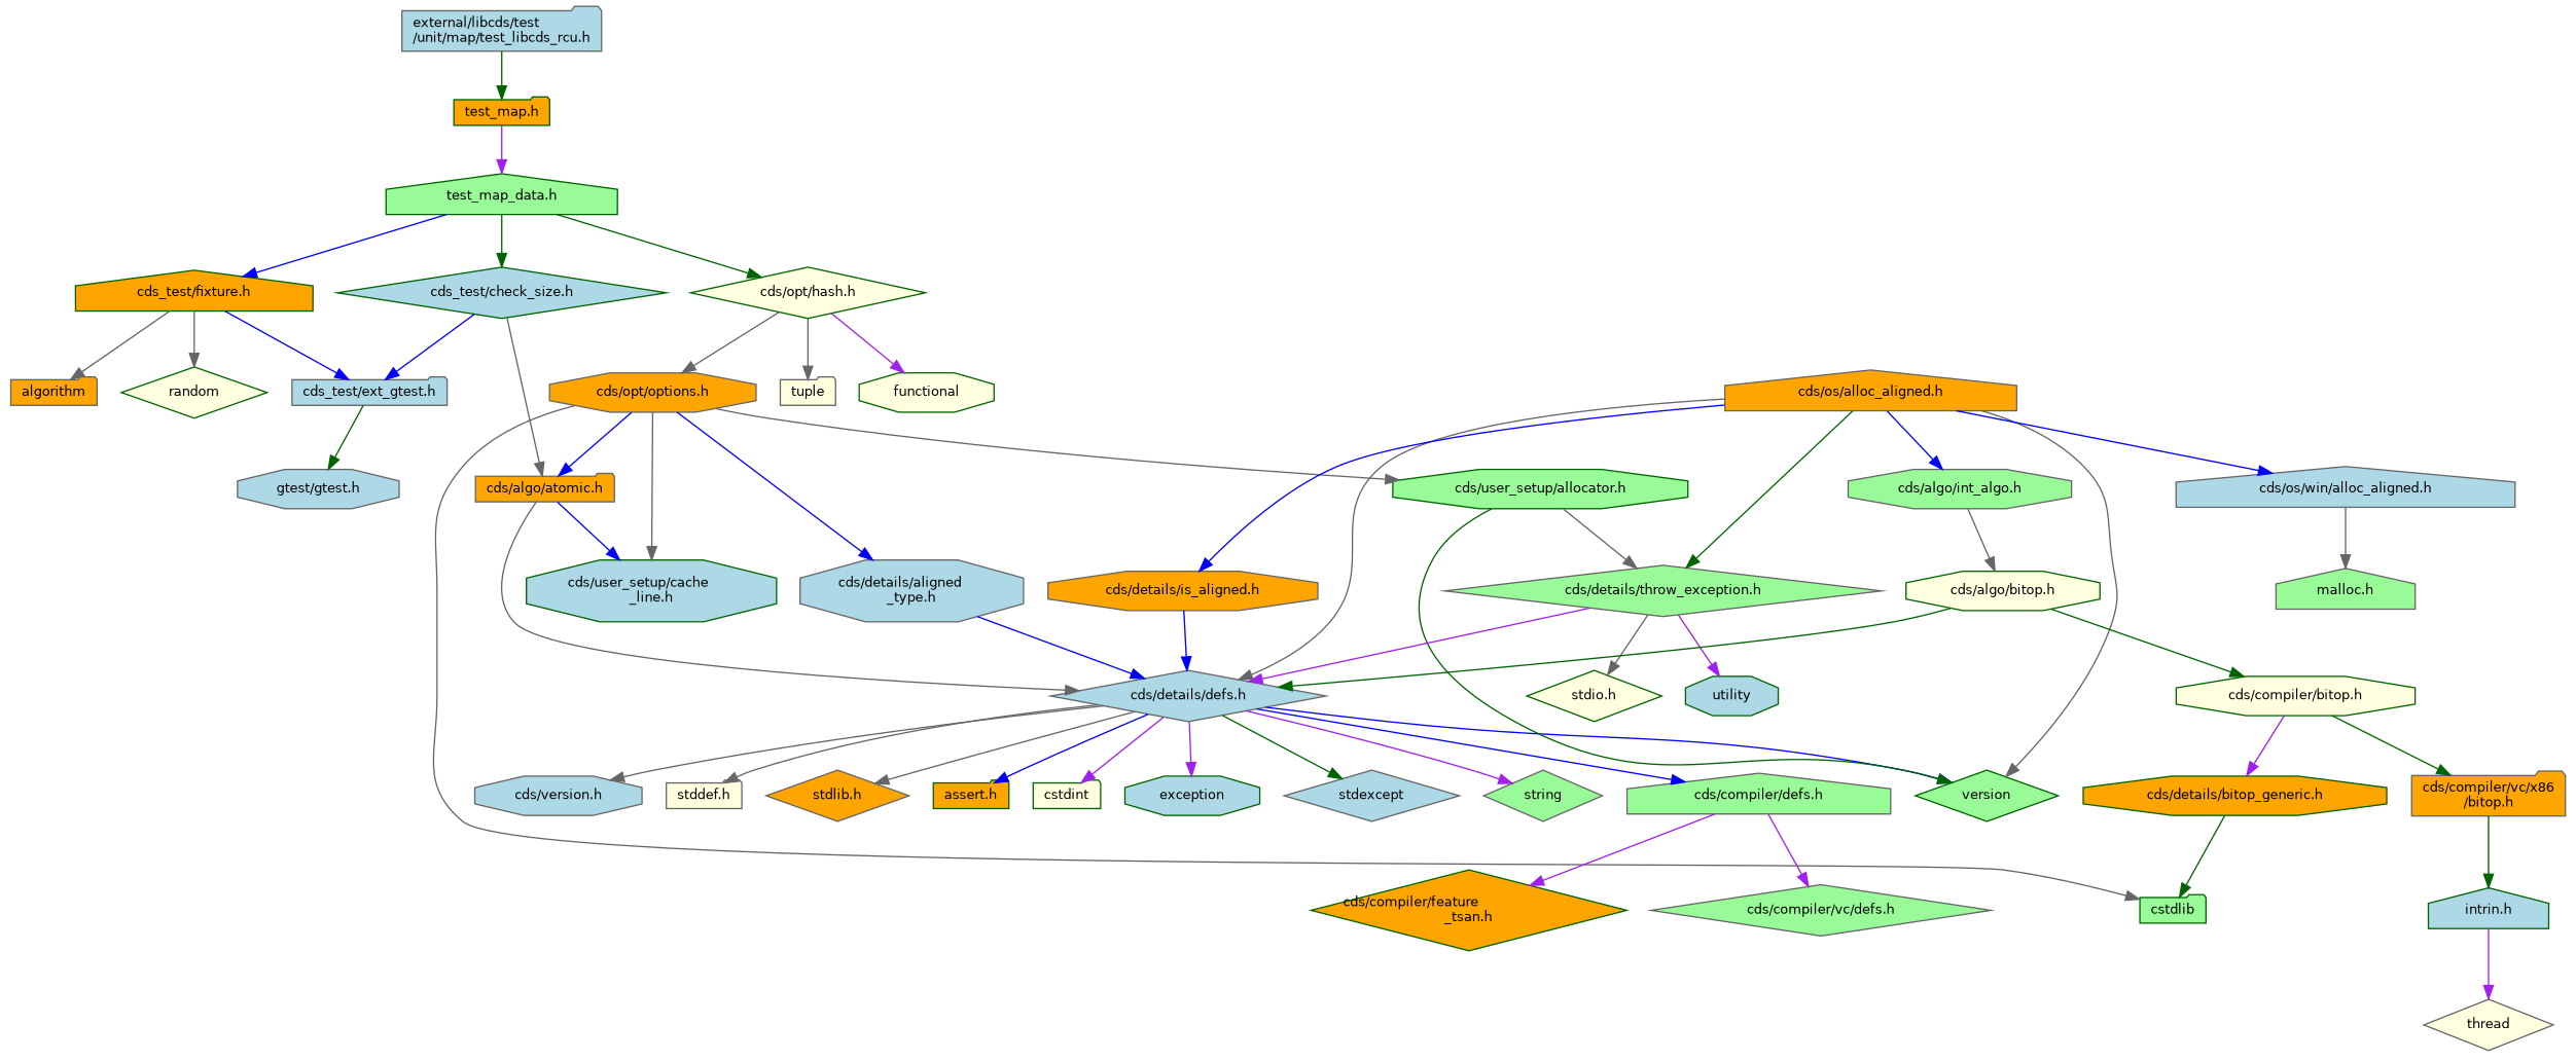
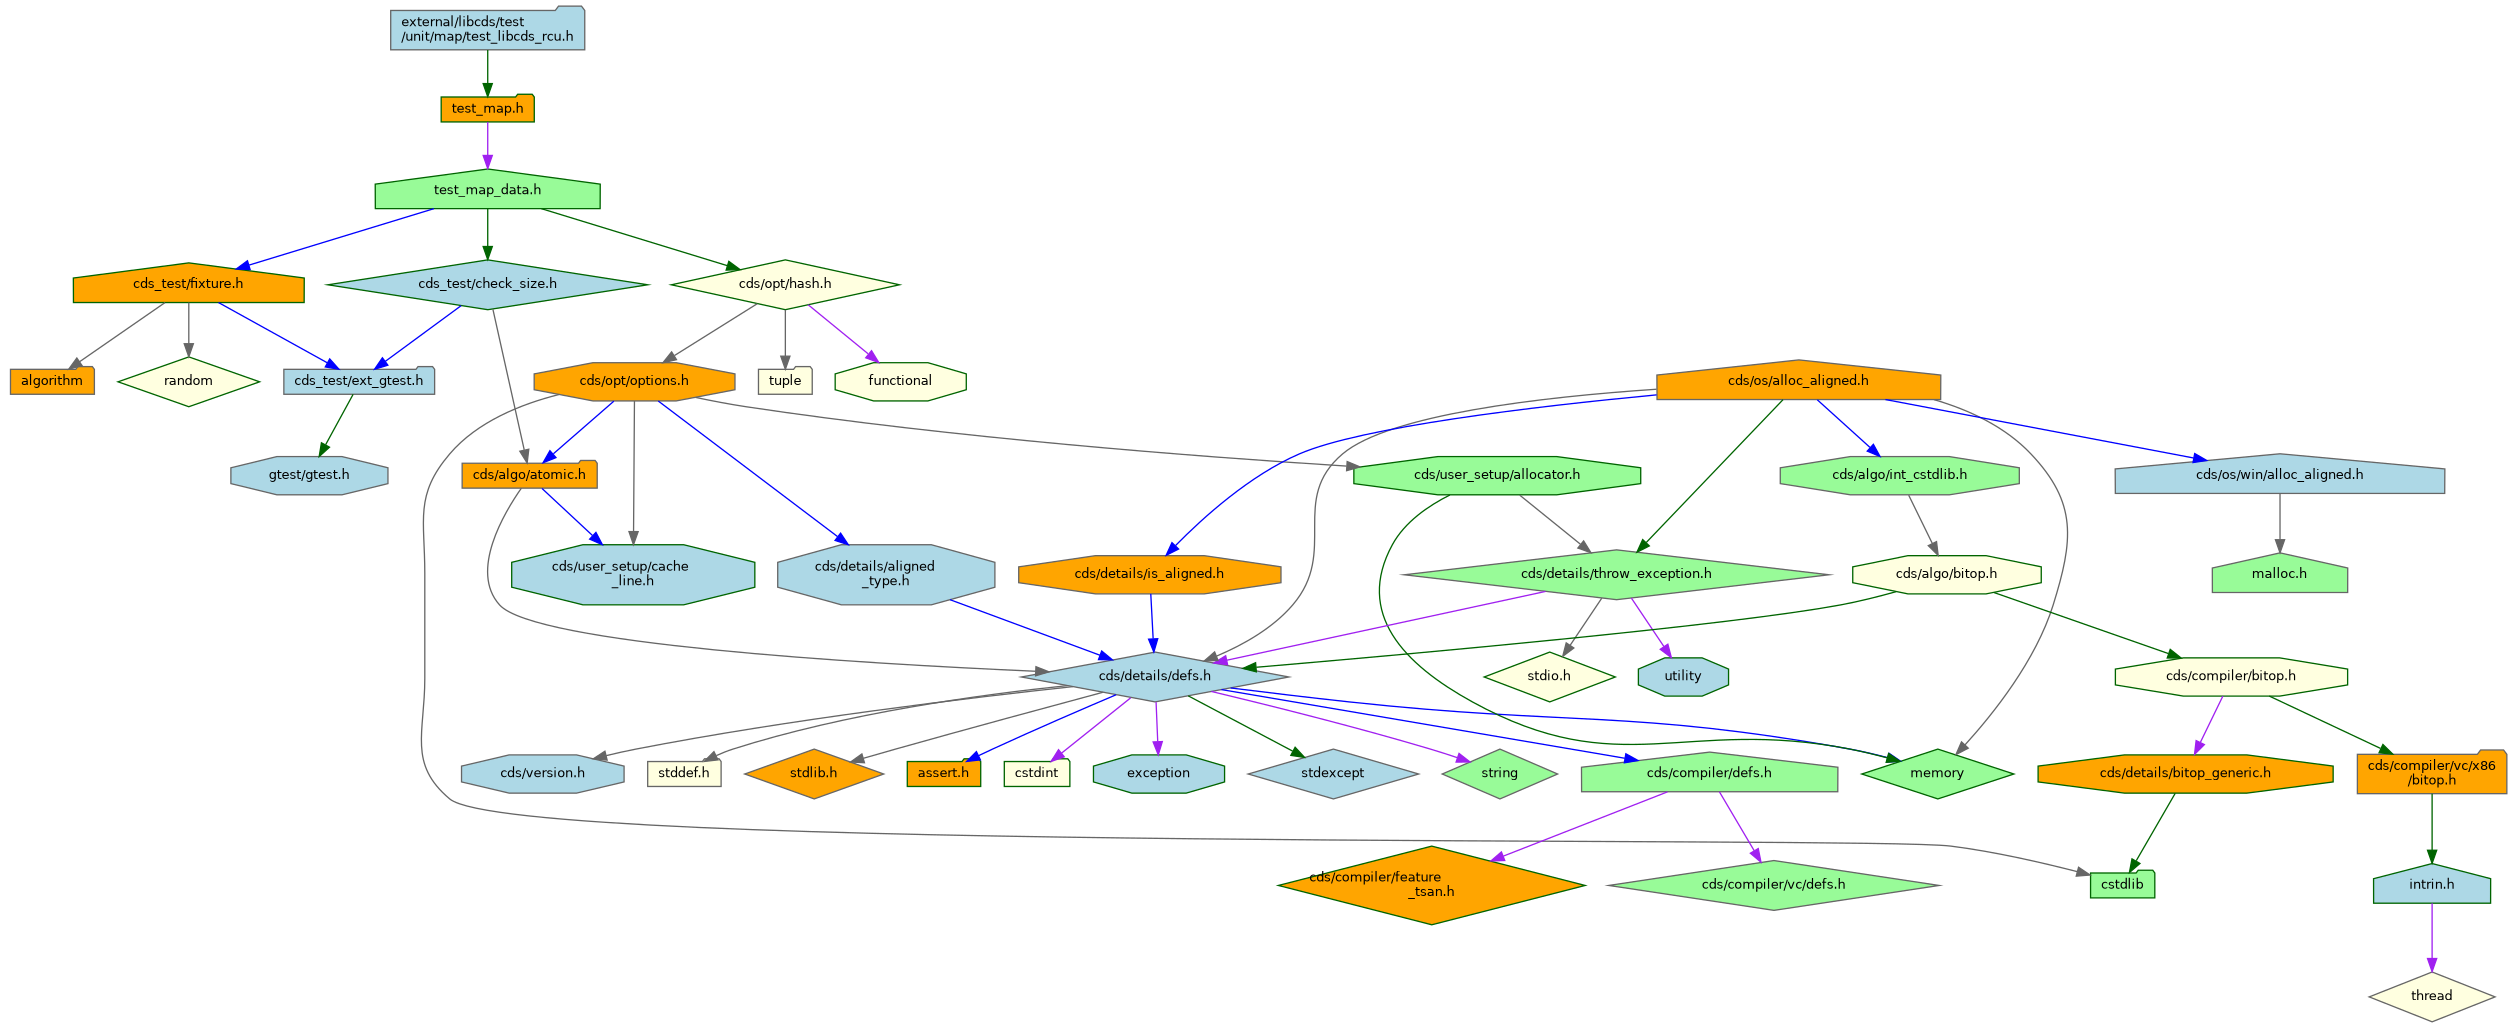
  digraph {
    node [color=gray40 fillcolor=lightblue fontname=Helvetica fontsize=10 shape=octagon style=filled]
    edge [color=gray40 fontname=Helvetica fontsize=10 labelfontname=Helvetica labelfontsize=10 style=solid]
    n1 [fontcolor=black height=0.2 label="external/libcds/test\l/unit/map/test_libcds_rcu.h" shape=folder width=0.4]
    n2 [color=darkgreen fillcolor=orange height=0.2 label="test_map.h" shape=folder width=0.4]
    n3 [color=darkgreen fillcolor=palegreen height=0.2 label="test_map_data.h" shape=house width=0.4]
    n4 [color=darkgreen height=0.2 label="cds_test/check_size.h" shape=diamond width=0.4]
    n5 [color=darkgreen fillcolor=orange height=0.2 label="cds_test/fixture.h" shape=house width=0.4]
    n6 [color=darkgreen fillcolor=lightyellow height=0.2 label="cds/opt/hash.h" shape=diamond width=0.4]
    n7 [height=0.2 label="cds_test/ext_gtest.h" shape=folder width=0.4]
    n8 [fillcolor=orange height=0.2 label="cds/algo/atomic.h" shape=folder width=0.4]
    n9 [fillcolor=orange height=0.2 label=algorithm shape=folder width=0.4]
    n10 [color=darkgreen fillcolor=lightyellow height=0.2 label=random shape=diamond width=0.4]
    n11 [fillcolor=lightyellow height=0.2 label=tuple shape=folder width=0.4]
    n12 [color=darkgreen fillcolor=lightyellow height=0.2 label=functional width=0.4]
    n13 [fillcolor=orange height=0.2 label="cds/opt/options.h" width=0.4]
    n14 [height=0.2 label="gtest/gtest.h" width=0.4]
    n15 [height=0.2 label="cds/details/defs.h" shape=diamond width=0.4]
    n16 [color=darkgreen height=0.2 label="cds/user_setup/cache\l_line.h" width=0.4]
    n17 [fillcolor=lightyellow height=0.2 label="stddef.h" shape=folder width=0.4]
    n18 [fillcolor=orange height=0.2 label="stdlib.h" shape=diamond width=0.4]
    n19 [color=darkgreen fillcolor=orange height=0.2 label="assert.h" shape=folder width=0.4]
    n20 [color=darkgreen fillcolor=lightyellow height=0.2 label=cstdint shape=folder width=0.4]
    n21 [color=darkgreen height=0.2 label=exception width=0.4]
    n22 [height=0.2 label=stdexcept shape=diamond width=0.4]
    n23 [fillcolor=palegreen height=0.2 label=string shape=diamond width=0.4]
-   n24 [color=darkgreen fillcolor=palegreen height=0.2 label=version shape=diamond width=0.4]
+   n24 [color=darkgreen fillcolor=palegreen height=0.2 label=memory shape=diamond width=0.4]
    n25 [height=0.2 label="cds/version.h" width=0.4]
    n26 [fillcolor=palegreen height=0.2 label="cds/compiler/defs.h" shape=house width=0.4]
    n27 [fillcolor=palegreen height=0.2 label="cds/compiler/vc/defs.h" shape=diamond width=0.4]
    n28 [color=darkgreen fillcolor=orange height=0.2 label="cds/compiler/feature\l_tsan.h" shape=diamond width=0.4]
    n29 [color=darkgreen fillcolor=palegreen height=0.2 label=cstdlib shape=folder width=0.4]
    n30 [height=0.2 label="cds/details/aligned\l_type.h" width=0.4]
    n31 [color=darkgreen fillcolor=palegreen height=0.2 label="cds/user_setup/allocator.h" width=0.4]
    n32 [fillcolor=palegreen height=0.2 label="cds/details/throw_exception.h" shape=diamond width=0.4]
    n33 [fillcolor=orange height=0.2 label="cds/os/alloc_aligned.h" shape=house width=0.4]
    n34 [height=0.2 label="cds/os/win/alloc_aligned.h" shape=house width=0.4]
    n35 [fillcolor=orange height=0.2 label="cds/details/is_aligned.h" width=0.4]
-   n36 [fillcolor=palegreen height=0.2 label="cds/algo/int_algo.h" width=0.4]
+   n36 [fillcolor=palegreen height=0.2 label="cds/algo/int_cstdlib.h" width=0.4]
    n37 [fillcolor=palegreen height=0.2 label="malloc.h" shape=house width=0.4]
    n38 [color=darkgreen fillcolor=lightyellow height=0.2 label="cds/algo/bitop.h" width=0.4]
    n39 [color=darkgreen fillcolor=lightyellow height=0.2 label="stdio.h" shape=diamond width=0.4]
    n40 [color=darkgreen height=0.2 label=utility width=0.4]
    n41 [color=darkgreen fillcolor=lightyellow height=0.2 label="cds/compiler/bitop.h" width=0.4]
    n42 [fillcolor=orange height=0.2 label="cds/compiler/vc/x86\l/bitop.h" shape=folder width=0.4]
    n43 [color=darkgreen fillcolor=orange height=0.2 label="cds/details/bitop_generic.h" width=0.4]
    n44 [color=darkgreen height=0.2 label="intrin.h" shape=house width=0.4]
    n45 [fillcolor=lightyellow height=0.2 label=thread shape=diamond width=0.4]
    n1 -> n2 [color=darkgreen]
    n2 -> n3 [color=purple]
    n3 -> n4 [color=darkgreen]
    n3 -> n5 [color=blue]
    n3 -> n6 [color=darkgreen]
    n4 -> n7 [color=blue]
    n4 -> n8
    n5 -> n7 [color=blue]
    n5 -> n9
    n5 -> n10
    n6 -> n11
    n6 -> n12 [color=purple]
    n6 -> n13
    n7 -> n14 [color=darkgreen]
    n8 -> n15
    n8 -> n16 [color=blue]
    n13 -> n8 [color=blue]
    n13 -> n16
    n13 -> n29
    n13 -> n30 [color=blue]
    n13 -> n31
    n15 -> n17
    n15 -> n18
    n15 -> n19 [color=blue]
    n15 -> n20 [color=purple]
    n15 -> n21 [color=purple]
    n15 -> n22 [color=darkgreen]
    n15 -> n23 [color=purple]
    n15 -> n24 [color=blue]
    n15 -> n25
    n15 -> n26 [color=blue]
    n26 -> n27 [color=purple]
    n26 -> n28 [color=purple]
    n30 -> n15 [color=blue]
    n31 -> n24 [color=darkgreen]
    n31 -> n32
    n32 -> n15 [color=purple]
    n32 -> n39
    n32 -> n40 [color=purple]
    n33 -> n15
    n33 -> n24
    n33 -> n32 [color=darkgreen]
    n33 -> n34 [color=blue]
    n33 -> n35 [color=blue]
    n33 -> n36 [color=blue]
    n34 -> n37
    n35 -> n15 [color=blue]
    n36 -> n38
    n38 -> n15 [color=darkgreen]
    n38 -> n41 [color=darkgreen]
    n41 -> n42 [color=darkgreen]
    n41 -> n43 [color=purple]
    n42 -> n44 [color=darkgreen]
    n43 -> n29 [color=darkgreen]
    n44 -> n45 [color=purple]
  }
